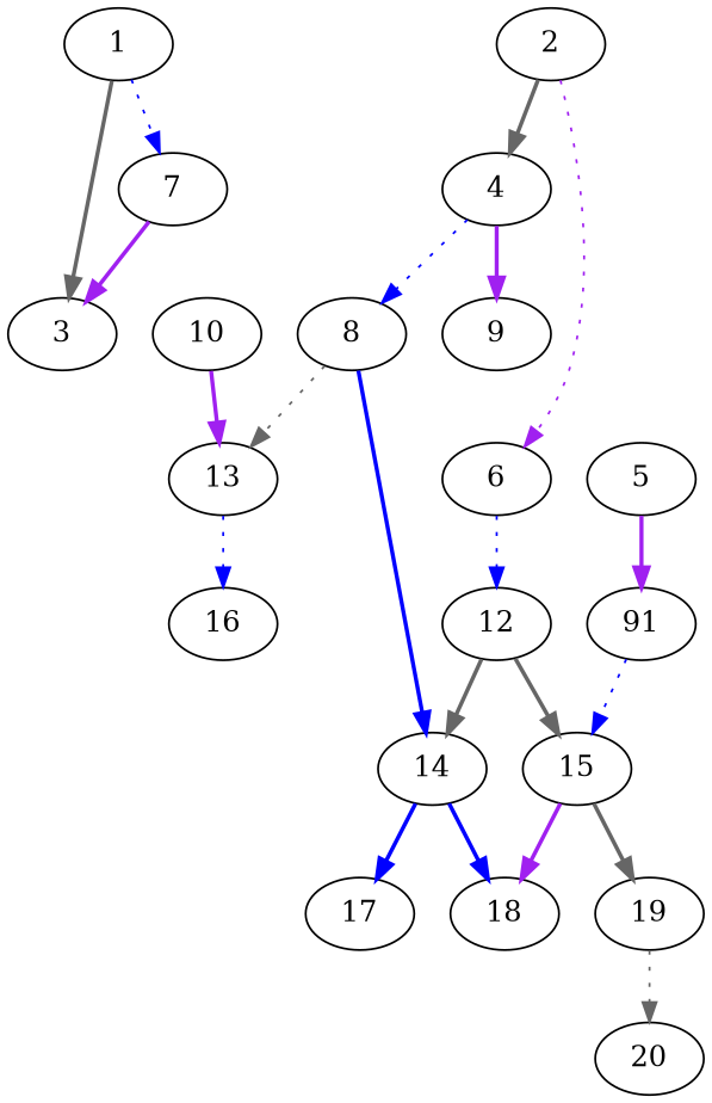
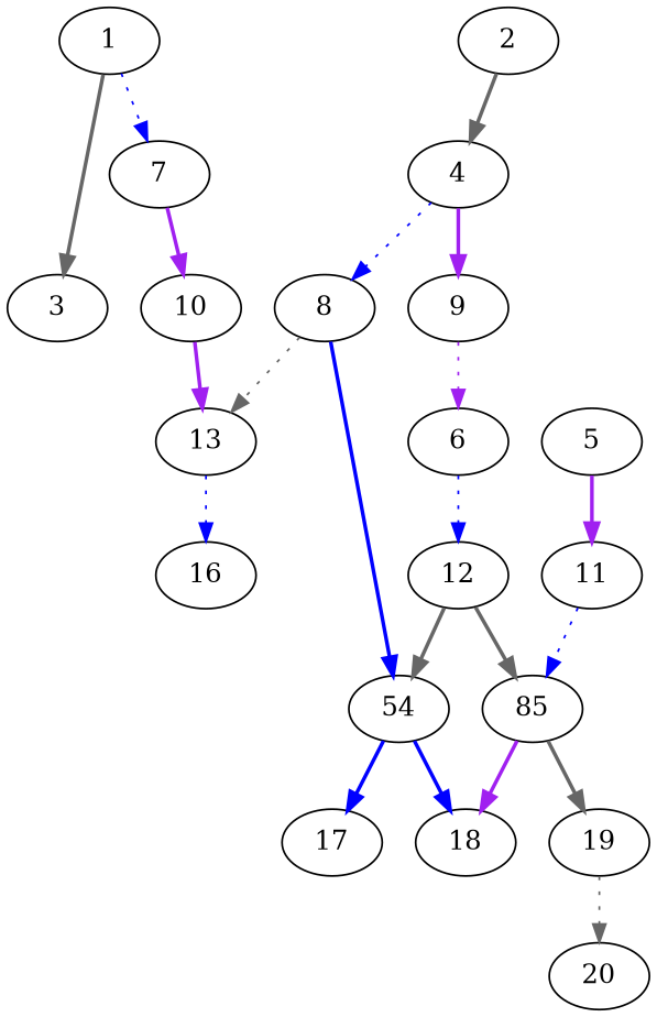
  digraph {
    node [alpha=0.15]
    edge [color=blue style=bold]
    1 [alpha=0.09 expect_size=51987456]
    3 [expect_size=34506752]
    7 [alpha=0.05 expect_size=46337024]
    5 [alpha=0.02 expect_size=36814848]
-   11 [alpha=0.12 expect_size=41946112 label=91]
+   11 [alpha=0.12 expect_size=41946112]
    10 [alpha=0.02 expect_size=21522432]
-   15 [alpha=0.03 expect_size=27668480]
+   15 [alpha=0.03 expect_size=27668480 label=85]
    13 [expect_size=36966400]
    2 [alpha=0.09 expect_size=26292224]
    4 [alpha=0.01 expect_size=17635328]
    6 [alpha=0.03 expect_size=28965888]
    8 [alpha=0.08 expect_size=40245248]
    9 [alpha=0.08 expect_size=23452672]
    12 [alpha=0.08 expect_size=16862208]
-   14 [alpha=0.02 expect_size=26086400]
+   14 [alpha=0.02 expect_size=26086400 label=54]
    16 [expect_size=31345664]
    17 [alpha=0.13 expect_size=38117376]
    18 [alpha=0.11 expect_size=50671616]
    19 [alpha=0.11 expect_size=22053888]
    20 [alpha=0.18 expect_size=40622080]
    1 -> 3 [color=gray40]
    1 -> 7 [style=dotted]
-   7 -> 3 [color=purple]
+   7 -> 10 [color=purple]
    5 -> 11 [color=purple]
    11 -> 15 [style=dotted]
    10 -> 13 [color=purple]
    15 -> 18 [color=purple]
    15 -> 19 [color=gray40]
    13 -> 16 [style=dotted]
    2 -> 4 [color=gray40]
-   2 -> 6 [color=purple style=dotted]
+   9 -> 6 [color=purple style=dotted]
    4 -> 8 [style=dotted]
    4 -> 9 [color=purple]
    6 -> 12 [style=dotted]
    8 -> 13 [color=gray40 style=dotted]
    8 -> 14
    12 -> 15 [color=gray40]
    12 -> 14 [color=gray40]
    14 -> 17
    14 -> 18
    19 -> 20 [color=gray40 style=dotted]
  }
